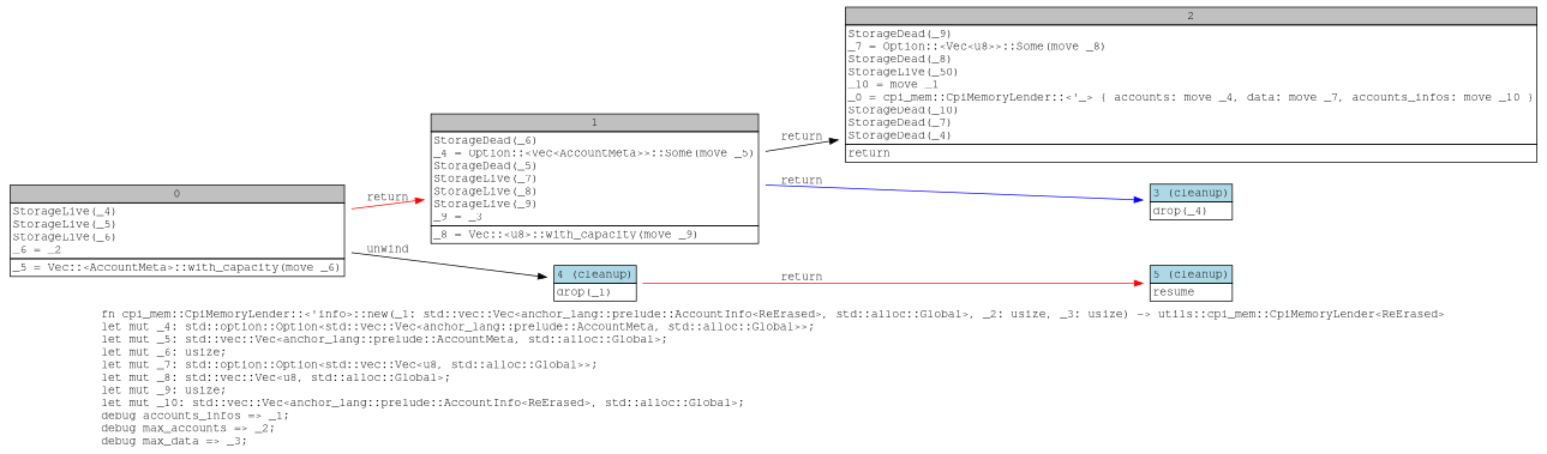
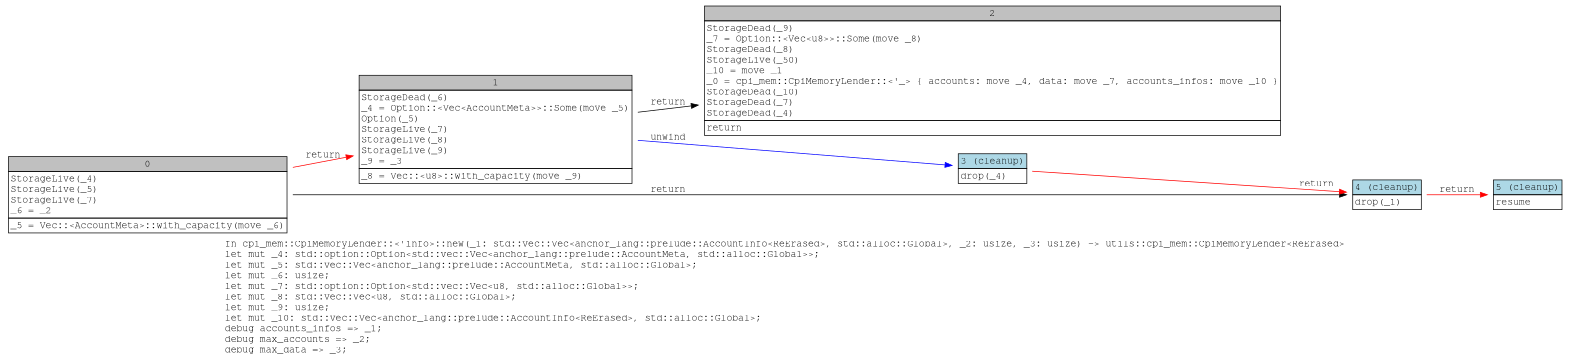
  digraph {
    fontname="Courier, monospace"
    label=<fn cpi_mem::CpiMemoryLender::&lt;'info&gt;::new(_1: std::vec::Vec&lt;anchor_lang::prelude::AccountInfo&lt;ReErased&gt;, std::alloc::Global&gt;, _2: usize, _3: usize) -&gt; utils::cpi_mem::CpiMemoryLender&lt;ReErased&gt;<br align="left"/>let mut _4: std::option::Option&lt;std::vec::Vec&lt;anchor_lang::prelude::AccountMeta, std::alloc::Global&gt;&gt;;<br align="left"/>let mut _5: std::vec::Vec&lt;anchor_lang::prelude::AccountMeta, std::alloc::Global&gt;;<br align="left"/>let mut _6: usize;<br align="left"/>let mut _7: std::option::Option&lt;std::vec::Vec&lt;u8, std::alloc::Global&gt;&gt;;<br align="left"/>let mut _8: std::vec::Vec&lt;u8, std::alloc::Global&gt;;<br align="left"/>let mut _9: usize;<br align="left"/>let mut _10: std::vec::Vec&lt;anchor_lang::prelude::AccountInfo&lt;ReErased&gt;, std::alloc::Global&gt;;<br align="left"/>debug accounts_infos =&gt; _1;<br align="left"/>debug max_accounts =&gt; _2;<br align="left"/>debug max_data =&gt; _3;<br align="left"/>>
    rankdir=LR
    node [fontname="Courier, monospace" shape=none]
    edge [color=red fontname="Courier, monospace"]
-   n1 [label=<<table border="0" cellborder="1" cellspacing="0"><tr><td bgcolor="gray" align="center" colspan="1">0</td></tr><tr><td align="left" balign="left">StorageLive(_4)<br/>StorageLive(_5)<br/>StorageLive(_6)<br/>_6 = _2<br/></td></tr><tr><td align="left">_5 = Vec::&lt;AccountMeta&gt;::with_capacity(move _6)</td></tr></table>>]
-   n2 [label=<<table border="0" cellborder="1" cellspacing="0"><tr><td bgcolor="gray" align="center" colspan="1">1</td></tr><tr><td align="left" balign="left">StorageDead(_6)<br/>_4 = Option::&lt;Vec&lt;AccountMeta&gt;&gt;::Some(move _5)<br/>StorageDead(_5)<br/>StorageLive(_7)<br/>StorageLive(_8)<br/>StorageLive(_9)<br/>_9 = _3<br/></td></tr><tr><td align="left">_8 = Vec::&lt;u8&gt;::with_capacity(move _9)</td></tr></table>>]
+   n1 [label=<<table border="0" cellborder="1" cellspacing="0"><tr><td bgcolor="gray" align="center" colspan="1">0</td></tr><tr><td align="left" balign="left">StorageLive(_4)<br/>StorageLive(_5)<br/>StorageLive(_7)<br/>_6 = _2<br/></td></tr><tr><td align="left">_5 = Vec::&lt;AccountMeta&gt;::with_capacity(move _6)</td></tr></table>>]
+   n2 [label=<<table border="0" cellborder="1" cellspacing="0"><tr><td bgcolor="gray" align="center" colspan="1">1</td></tr><tr><td align="left" balign="left">StorageDead(_6)<br/>_4 = Option::&lt;Vec&lt;AccountMeta&gt;&gt;::Some(move _5)<br/>Option(_5)<br/>StorageLive(_7)<br/>StorageLive(_8)<br/>StorageLive(_9)<br/>_9 = _3<br/></td></tr><tr><td align="left">_8 = Vec::&lt;u8&gt;::with_capacity(move _9)</td></tr></table>>]
    n3 [label=<<table border="0" cellborder="1" cellspacing="0"><tr><td bgcolor="lightblue" align="center" colspan="1">4 (cleanup)</td></tr><tr><td align="left">drop(_1)</td></tr></table>>]
    n4 [label=<<table border="0" cellborder="1" cellspacing="0"><tr><td bgcolor="gray" align="center" colspan="1">2</td></tr><tr><td align="left" balign="left">StorageDead(_9)<br/>_7 = Option::&lt;Vec&lt;u8&gt;&gt;::Some(move _8)<br/>StorageDead(_8)<br/>StorageLive(_50)<br/>_10 = move _1<br/>_0 = cpi_mem::CpiMemoryLender::&lt;'_&gt; { accounts: move _4, data: move _7, accounts_infos: move _10 }<br/>StorageDead(_10)<br/>StorageDead(_7)<br/>StorageDead(_4)<br/></td></tr><tr><td align="left">return</td></tr></table>>]
    n5 [label=<<table border="0" cellborder="1" cellspacing="0"><tr><td bgcolor="lightblue" align="center" colspan="1">3 (cleanup)</td></tr><tr><td align="left">drop(_4)</td></tr></table>>]
    n6 [label=<<table border="0" cellborder="1" cellspacing="0"><tr><td bgcolor="lightblue" align="center" colspan="1">5 (cleanup)</td></tr><tr><td align="left">resume</td></tr></table>>]
    n1 -> n2 [label=return]
-   n1 -> n3 [color=black label=unwind]
+   n1 -> n3 [color=black label=return]
    n2 -> n4 [color=black label=return]
-   n2 -> n5 [color=blue label=return]
+   n2 -> n5 [color=blue label=unwind]
    n3 -> n6 [label=return]
+   n5 -> n3 [label=return]
  }
